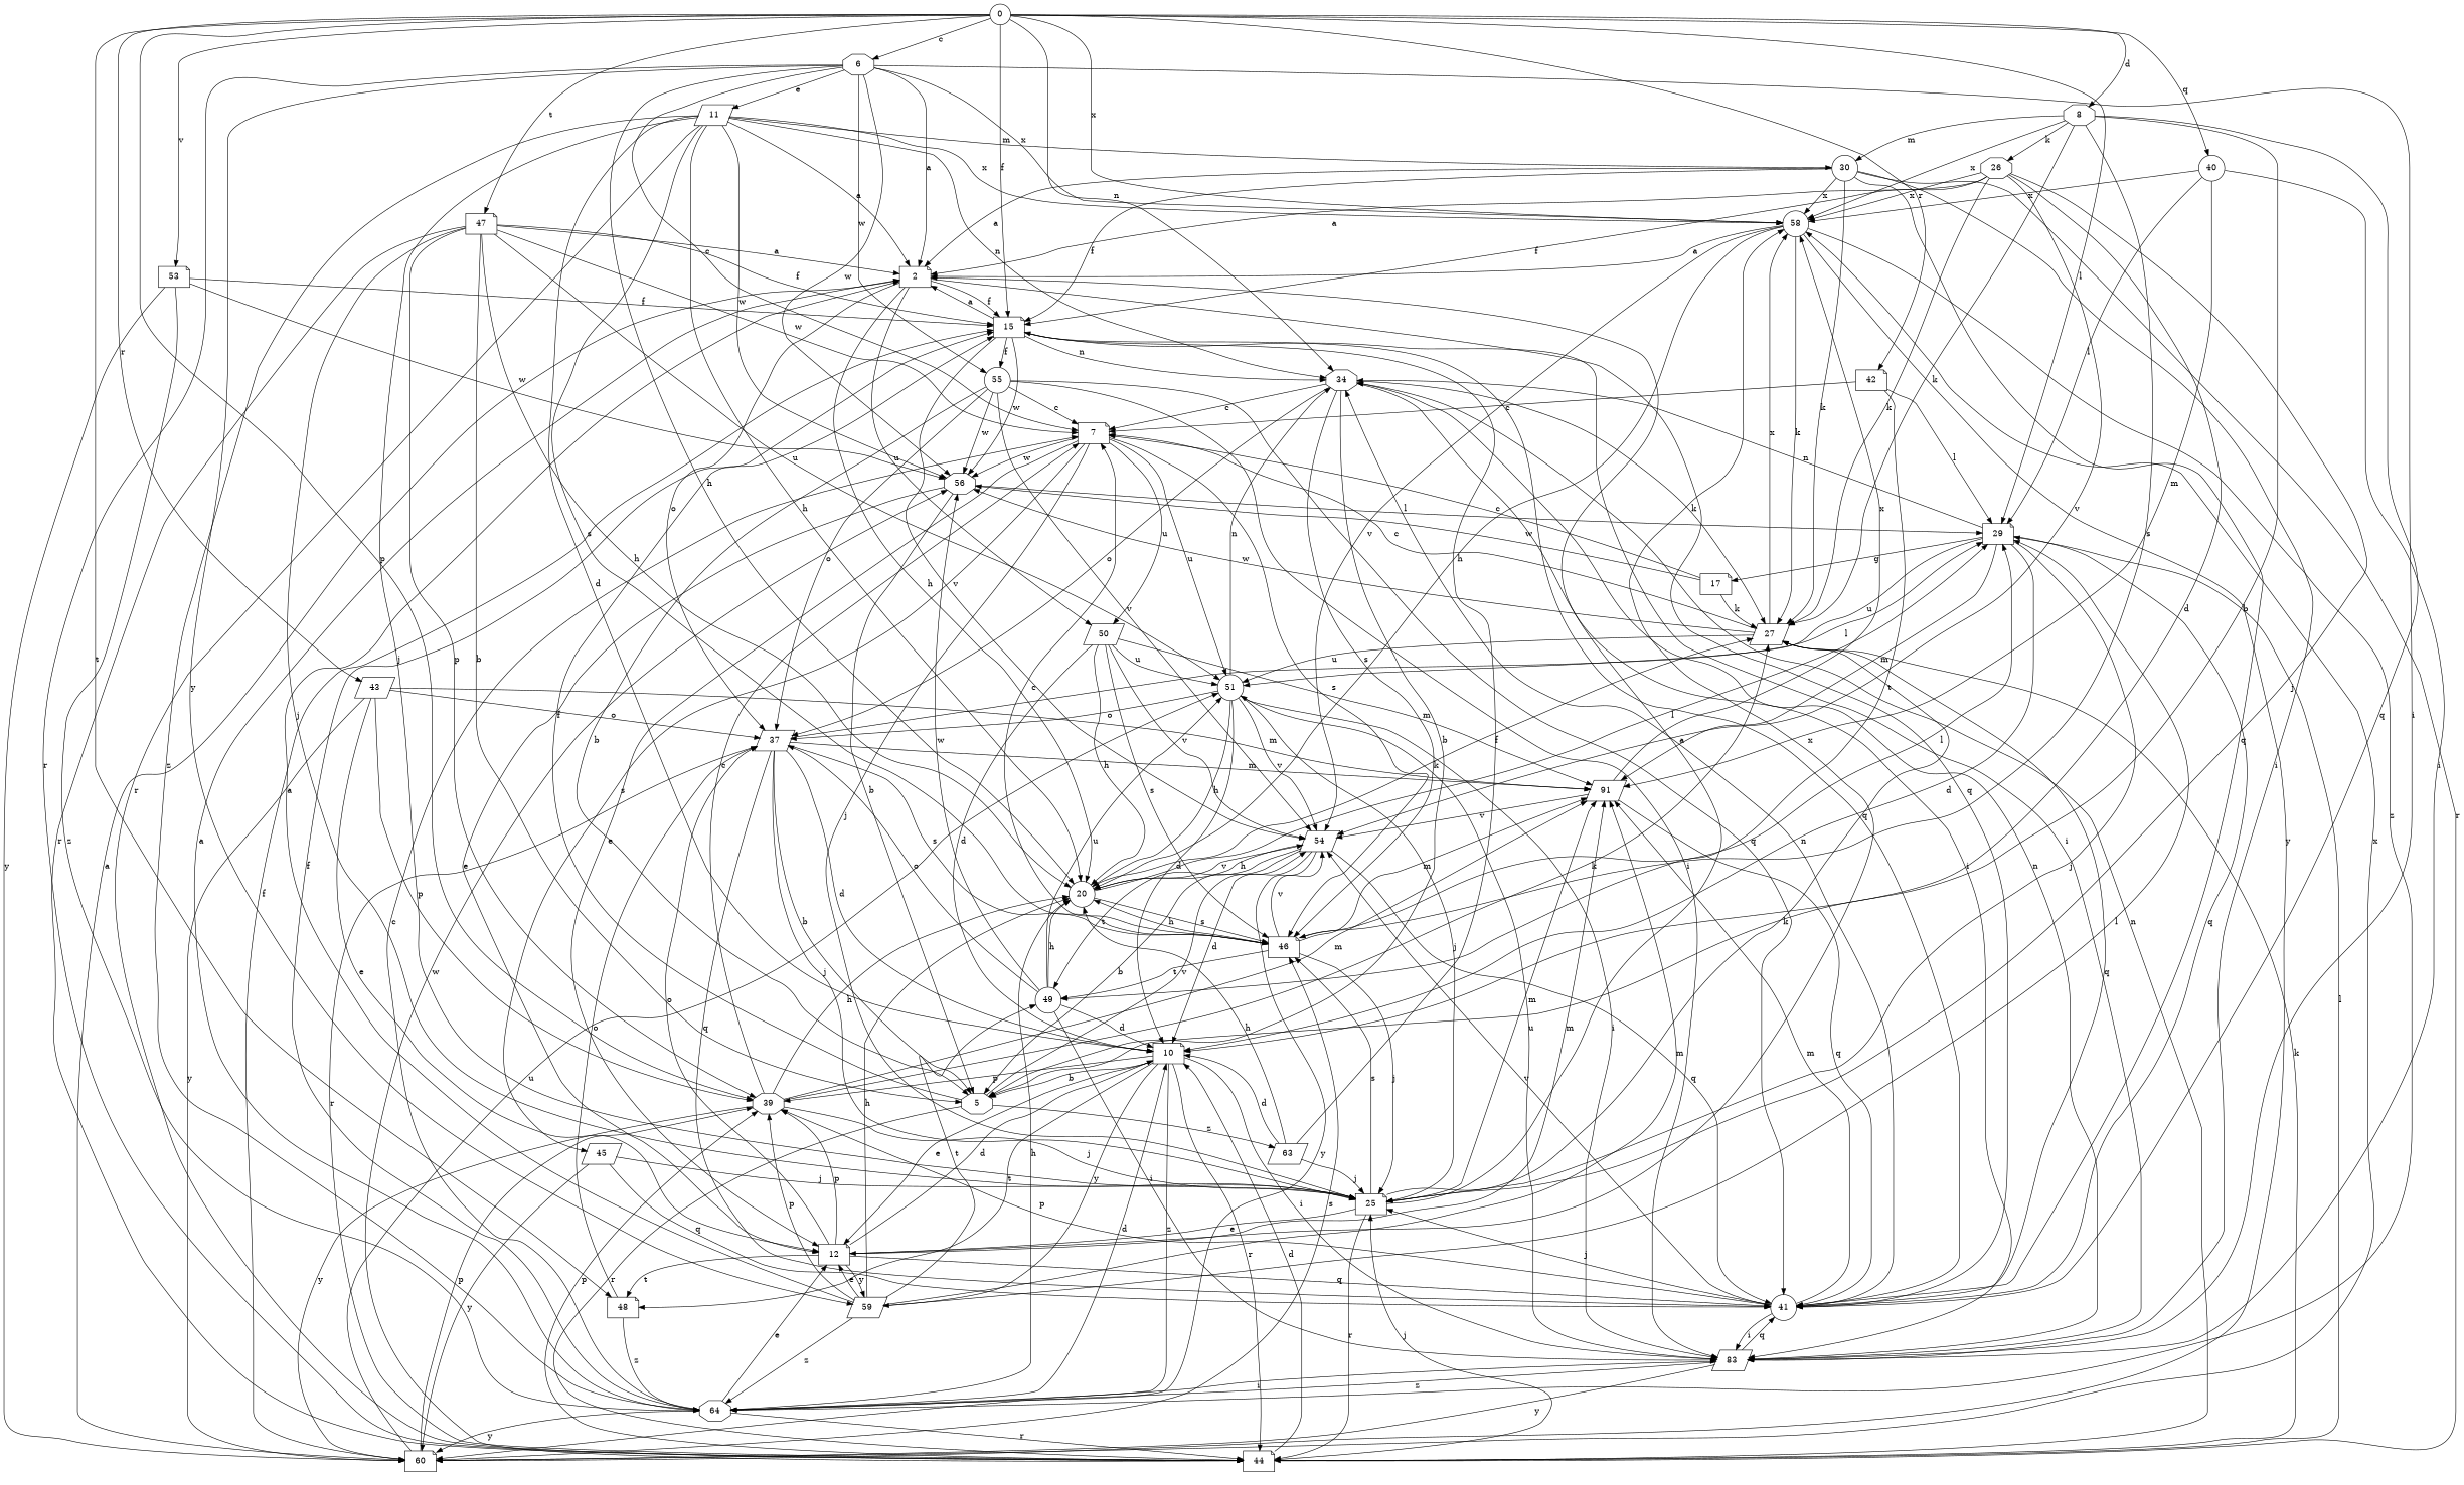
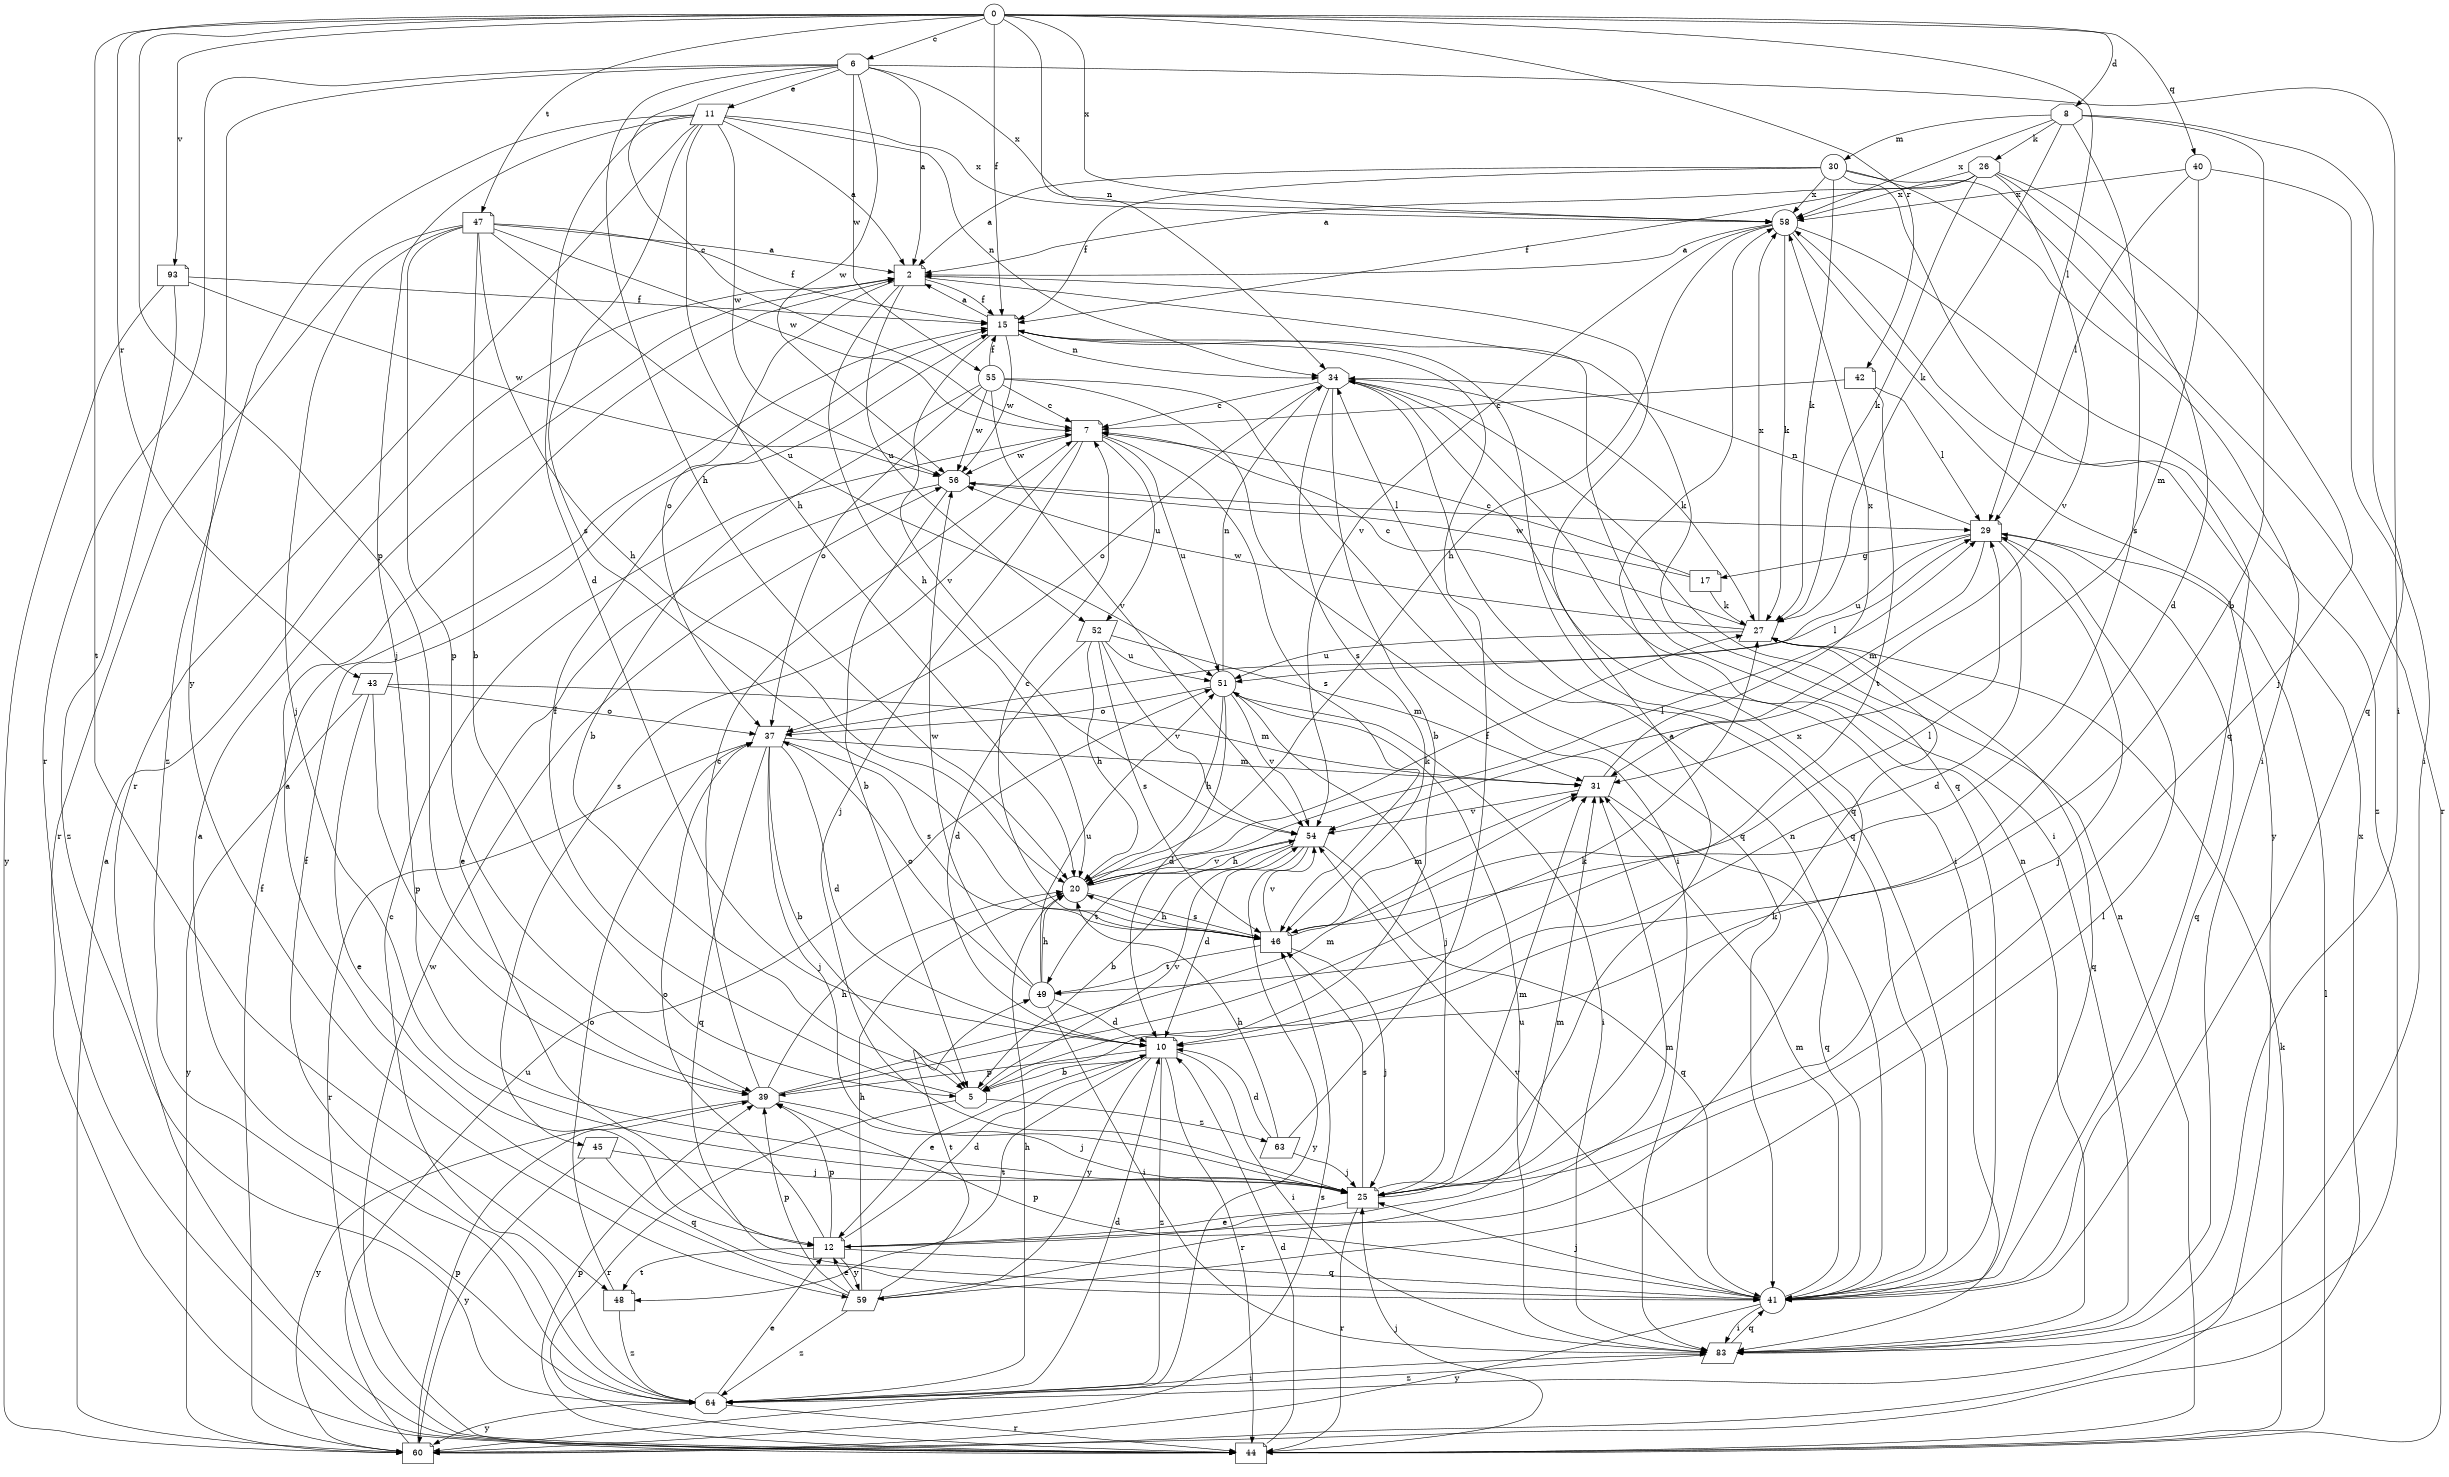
  strict digraph {
    node [shape=note]
    0 [shape=circle]
    6 [shape=octagon]
    8 [shape=octagon]
    15
    29
    34 [shape=octagon]
    39 [shape=octagon]
    40 [shape=circle]
    42
    43 [shape=parallelogram]
    47
    48
-   53
+   53 [label=93]
    58 [shape=circle]
    2
    20 [shape=circle]
    44
    7
    11 [shape=parallelogram]
    n20 [label=83 shape=parallelogram]
    55 [shape=circle]
    56 [shape=octagon]
    59 [shape=parallelogram]
    41 [shape=circle]
    5 [shape=octagon]
    46
    26 [shape=octagon]
    27 [shape=parallelogram]
    30 [shape=circle]
    54 [shape=parallelogram]
    25
    51 [shape=circle]
    10
-   31 [shape=parallelogram label=91]
+   31 [shape=parallelogram]
    17
    37 [shape=parallelogram]
    60
    49 [shape=circle]
    12
    64 [shape=octagon]
-   50 [shape=parallelogram]
+   50 [shape=parallelogram label=52]
    63 [shape=parallelogram]
    45 [shape=parallelogram]
    0 -> 6 [label=c]
    0 -> 8 [label=d]
    0 -> 15 [label=f]
    0 -> 29 [label=l]
    0 -> 34 [label=n]
    0 -> 39 [label=p]
    0 -> 40 [label=q]
    0 -> 42 [label=r]
    0 -> 43 [label=r]
    0 -> 47 [label=t]
    0 -> 48 [label=t]
    0 -> 53 [label=v]
    0 -> 58 [label=x]
    6 -> 58 [label=x]
    6 -> 2 [label=a]
    6 -> 20 [label=h]
    6 -> 44 [label=r]
    6 -> 7 [label=c]
    6 -> 11 [label=e]
    6 -> n20 [label=i]
    6 -> 55 [label=w]
    6 -> 56 [label=w]
    6 -> 59 [label=y]
    8 -> 58 [label=x]
    8 -> 41 [label=q]
    8 -> 5 [label=b]
    8 -> 46 [label=s]
    8 -> 26 [label=k]
    8 -> 27 [label=k]
    8 -> 30 [label=m]
    15 -> 34 [label=n]
    15 -> 2 [label=a]
    15 -> n20 [label=i]
    15 -> 56 [label=w]
    15 -> 41 [label=q]
    15 -> 54 [label=v]
    29 -> 34 [label=n]
    29 -> 41 [label=q]
    29 -> 25 [label=j]
    29 -> 51 [label=u]
    29 -> 10 [label=d]
    29 -> 31 [label=m]
    29 -> 17 [label=g]
    34 -> 7 [label=c]
    34 -> n20 [label=i]
+   34 -> 41 [label=q]
    34 -> 5 [label=b]
    34 -> 46 [label=s]
    34 -> 27 [label=k]
    34 -> 37 [label=o]
    39 -> 20 [label=h]
    39 -> 7 [label=c]
    39 -> 27 [label=k]
    39 -> 25 [label=j]
    39 -> 31 [label=m]
    39 -> 60 [label=y]
    40 -> 29 [label=l]
    40 -> 58 [label=x]
    40 -> n20 [label=i]
    40 -> 31 [label=m]
    42 -> 29 [label=l]
    42 -> 7 [label=c]
    42 -> 49 [label=t]
    43 -> 39 [label=p]
    43 -> 31 [label=m]
    43 -> 37 [label=o]
    43 -> 60 [label=y]
    43 -> 12 [label=e]
    47 -> 15 [label=f]
    47 -> 39 [label=p]
    47 -> 2 [label=a]
    47 -> 20 [label=h]
    47 -> 44 [label=r]
    47 -> 7 [label=w]
    47 -> 5 [label=b]
    47 -> 25 [label=j]
    47 -> 51 [label=u]
    48 -> 37 [label=o]
    48 -> 64 [label=z]
    53 -> 15 [label=f]
    53 -> 56 [label=w]
    53 -> 60 [label=y]
    53 -> 64 [label=z]
    58 -> 2 [label=a]
    58 -> 20 [label=h]
    58 -> 27 [label=k]
    58 -> 54 [label=v]
    58 -> 60 [label=y]
    58 -> 64 [label=z]
    2 -> 15 [label=f]
    2 -> 20 [label=h]
    2 -> 41 [label=q]
    2 -> 37 [label=o]
    2 -> 50 [label=u]
    20 -> 29 [label=l]
    20 -> 46 [label=s]
    20 -> 27 [label=k]
    20 -> 54 [label=v]
    44 -> 29 [label=l]
    44 -> 34 [label=n]
    44 -> 39 [label=p]
    44 -> 56 [label=w]
    44 -> 27 [label=k]
    44 -> 25 [label=j]
    44 -> 10 [label=d]
    7 -> 56 [label=w]
    7 -> 46 [label=s]
    7 -> 25 [label=j]
    7 -> 51 [label=u]
-   7 -> 12 [label=e]
    7 -> 50 [label=u]
    7 -> 45 [label=s]
    11 -> 34 [label=n]
    11 -> 58 [label=x]
    11 -> 2 [label=a]
    11 -> 20 [label=h]
    11 -> 44 [label=r]
    11 -> 56 [label=w]
    11 -> 46 [label=s]
-   11 -> 30 [label=m]
    11 -> 25 [label=j]
    11 -> 10 [label=d]
    11 -> 64 [label=z]
    n20 -> 34 [label=n]
    n20 -> 41 [label=q]
    n20 -> 51 [label=u]
    n20 -> 64 [label=z]
-   15 -> 55 [label=f]
+   55 -> 15 [label=f]
    55 -> 7 [label=c]
    55 -> n20 [label=i]
    55 -> 56 [label=w]
    55 -> 41 [label=q]
    55 -> 5 [label=b]
    55 -> 54 [label=v]
    55 -> 37 [label=o]
    56 -> 29 [label=l]
    56 -> 5 [label=b]
    56 -> 12 [label=e]
    59 -> 29 [label=l]
    59 -> 39 [label=p]
    59 -> 2 [label=a]
    59 -> 20 [label=h]
    59 -> 31 [label=m]
    59 -> 49 [label=t]
    59 -> 12 [label=e]
    59 -> 64 [label=z]
    41 -> 34 [label=n]
    41 -> 39 [label=p]
    41 -> n20 [label=i]
    41 -> 54 [label=v]
    41 -> 25 [label=j]
    41 -> 31 [label=m]
-   n20 -> 60 [label=y]
+   41 -> 60 [label=y]
    5 -> 15 [label=f]
    5 -> 44 [label=r]
    5 -> 54 [label=v]
    5 -> 63 [label=z]
    46 -> 29 [label=l]
    46 -> 20 [label=h]
    46 -> 7 [label=c]
    46 -> 54 [label=v]
    46 -> 25 [label=j]
    46 -> 31 [label=m]
    46 -> 49 [label=t]
    26 -> 15 [label=f]
    26 -> 58 [label=x]
    26 -> 2 [label=a]
    26 -> 27 [label=k]
    26 -> 54 [label=v]
    26 -> 25 [label=j]
    26 -> 10 [label=d]
    27 -> 58 [label=x]
    27 -> 7 [label=c]
    27 -> 56 [label=w]
    27 -> 41 [label=q]
    27 -> 51 [label=u]
    30 -> 15 [label=f]
    30 -> 58 [label=x]
    30 -> 2 [label=a]
    30 -> 44 [label=r]
    30 -> n20 [label=i]
    30 -> 41 [label=q]
    30 -> 27 [label=k]
    54 -> 20 [label=h]
    54 -> 41 [label=q]
    54 -> 5 [label=b]
    54 -> 10 [label=d]
    54 -> 60 [label=y]
    54 -> 49 [label=t]
    25 -> 2 [label=a]
    25 -> 44 [label=r]
    25 -> 46 [label=s]
    25 -> 27 [label=k]
    25 -> 31 [label=m]
    25 -> 12 [label=e]
    51 -> 34 [label=n]
    51 -> 20 [label=h]
    51 -> n20 [label=i]
    51 -> 54 [label=v]
    51 -> 25 [label=j]
    51 -> 10 [label=d]
    51 -> 37 [label=o]
    10 -> 39 [label=p]
    10 -> 48 [label=t]
    10 -> 44 [label=r]
    10 -> n20 [label=i]
    10 -> 59 [label=y]
    10 -> 5 [label=b]
    10 -> 12 [label=e]
    10 -> 64 [label=z]
    31 -> 58 [label=x]
    31 -> 41 [label=q]
    31 -> 54 [label=v]
    17 -> 7 [label=c]
    17 -> 56 [label=w]
    17 -> 27 [label=k]
    37 -> 29 [label=l]
    37 -> 44 [label=r]
    37 -> 41 [label=q]
    37 -> 5 [label=b]
    37 -> 46 [label=s]
    37 -> 25 [label=j]
    37 -> 10 [label=d]
    37 -> 31 [label=m]
    60 -> 15 [label=f]
    60 -> 39 [label=p]
    60 -> 58 [label=x]
    60 -> 2 [label=a]
    60 -> 46 [label=s]
    60 -> 51 [label=u]
    49 -> 20 [label=h]
    49 -> n20 [label=i]
    49 -> 56 [label=w]
    49 -> 51 [label=u]
    49 -> 10 [label=d]
    49 -> 37 [label=o]
    12 -> 39 [label=p]
    12 -> 48 [label=t]
    12 -> 58 [label=x]
    12 -> 59 [label=y]
    12 -> 41 [label=q]
    12 -> 10 [label=d]
    12 -> 31 [label=m]
    12 -> 37 [label=o]
    64 -> 15 [label=f]
    64 -> 2 [label=a]
    64 -> 20 [label=h]
    64 -> 44 [label=r]
    64 -> 7 [label=c]
    64 -> n20 [label=i]
    64 -> 10 [label=d]
    64 -> 60 [label=y]
    64 -> 12 [label=e]
    50 -> 20 [label=h]
    50 -> 46 [label=s]
    50 -> 54 [label=v]
    50 -> 51 [label=u]
    50 -> 10 [label=d]
    50 -> 31 [label=m]
    63 -> 15 [label=f]
    63 -> 20 [label=h]
    63 -> 25 [label=j]
    63 -> 10 [label=d]
    45 -> 41 [label=q]
    45 -> 25 [label=j]
    45 -> 60 [label=y]
  }
